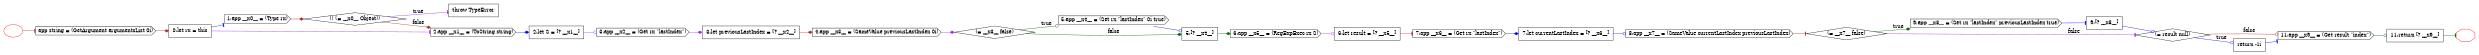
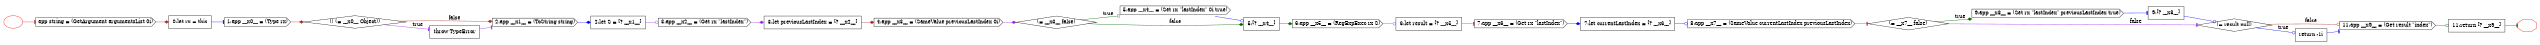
  digraph {
    rankdir=LR
    node [color=black fillcolor=white shape=cds style=filled]
    edge [arrowhead=diamond color=blue]
    n1 [color=red label=" " shape=ellipse]
    n2 [label=<<font color="black">app string = (GetArgument argumentsList 0i)</font>>]
    n3 [label=<<font color="black">     <table border="0" cellborder="1" cellspacing="0" cellpadding="10">       <tr><td align="left">0:let rx = this</td></tr>     </table>   </font>> margin=0 shape=none]
    n4 [label=<<font color="black">7:app __x6__ = (Get rx &quot;lastIndex&quot;)</font>>]
    n5 [label=<<font color="black">     <table border="0" cellborder="1" cellspacing="0" cellpadding="10">       <tr><td align="left">7:let currentLastIndex = [? __x6__]</td></tr>     </table>   </font>> margin=0 shape=none]
    n6 [label=<<font color="black">8:app __x7__ = (SameValue currentLastIndex previousLastIndex)</font>>]
    n7 [label=<<font color="black">     <table border="0" cellborder="1" cellspacing="0" cellpadding="10">       <tr><td align="left">3:let previousLastIndex = [? __x2__]</td></tr>     </table>   </font>> margin=0 shape=none]
    n8 [label=<<font color="black">4:app __x3__ = (SameValue previousLastIndex 0i)</font>>]
    n9 [label=<<font color="black">(= __x3__ false)</font>> shape=diamond]
    n10 [label=<<font color="black">1:app __x0__ = (Type rx)</font>>]
    n11 [label=<<font color="black">11:app __x9__ = (Get result &quot;index&quot;)</font>>]
    n12 [label=<<font color="black">     <table border="0" cellborder="1" cellspacing="0" cellpadding="10">       <tr><td align="left">11:return [? __x9__]</td></tr>     </table>   </font>> margin=0 shape=none]
    n13 [color=red label=" " shape=octagon]
    n14 [label=<<font color="black">9:app __x8__ = (Set rx &quot;lastIndex&quot; previousLastIndex true)</font>>]
    n15 [label=<<font color="black">     <table border="0" cellborder="1" cellspacing="0" cellpadding="10">       <tr><td align="left">9:[? __x8__]</td></tr>     </table>   </font>> margin=0 shape=none]
    n16 [label=<<font color="black">(= result null)</font>> shape=diamond]
    n17 [label=<<font color="black">     <table border="0" cellborder="1" cellspacing="0" cellpadding="10">       <tr><td align="left">return -1i</td></tr>     </table>   </font>> margin=0 shape=none]
    n18 [label=<<font color="black">3:app __x2__ = (Get rx &quot;lastIndex&quot;)</font>>]
    n19 [label=<<font color="black">(= __x7__ false)</font>> shape=diamond]
    n20 [label=<<font color="black">2:app __x1__ = (ToString string)</font>>]
    n21 [label=<<font color="black">     <table border="0" cellborder="1" cellspacing="0" cellpadding="10">       <tr><td align="left">2:let S = [? __x1__]</td></tr>     </table>   </font>> margin=0 shape=none]
    n22 [label=<<font color="black">6:app __x5__ = (RegExpExec rx S)</font>>]
    n23 [label=<<font color="black">     <table border="0" cellborder="1" cellspacing="0" cellpadding="10">       <tr><td align="left">6:let result = [? __x5__]</td></tr>     </table>   </font>> margin=0 shape=none]
    n24 [label=<<font color="black">(! (= __x0__ Object))</font>> shape=diamond]
    n25 [label=<<font color="black">     <table border="0" cellborder="1" cellspacing="0" cellpadding="10">       <tr><td align="left">throw TypeError</td></tr>     </table>   </font>> margin=0 shape=none]
    n26 [label=<<font color="black">5:app __x4__ = (Set rx &quot;lastIndex&quot; 0i true)</font>>]
    n27 [label=<<font color="black">     <table border="0" cellborder="1" cellspacing="0" cellpadding="10">       <tr><td align="left">5:[? __x4__]</td></tr>     </table>   </font>> margin=0 shape=none]
    n1 -> n2 [arrowhead=tee color=brown]
    n2 -> n3 [color=brown]
    n3 -> n10 [arrowhead=tee]
    n4 -> n5
    n5 -> n6 [arrowhead=odot]
    n6 -> n19 [arrowhead=tee color=brown]
    n7 -> n8 [color=brown]
    n8 -> n9 [color=purple]
    n9 -> n26 [arrowhead=odot color=darkgreen label=<<font color="black">true</font>>]
    n9 -> n27 [color=darkgreen label=<<font color="black">false</font>>]
    n10 -> n24 [color=brown]
    n11 -> n12 [arrowhead=odot color=darkgreen]
    n12 -> n13 [arrowhead=tee color=darkgreen]
    n14 -> n15 [arrowhead=tee]
    n15 -> n16 [arrowhead=odot]
    n16 -> n11 [arrowhead=odot color=brown label=<<font color="black">false</font>>]
    n16 -> n17 [arrowhead=odot label=<<font color="black">true</font>>]
    n17 -> n11 [arrowhead=tee]
    n18 -> n7 [color=purple]
    n19 -> n14 [color=darkgreen label=<<font color="black">true</font>>]
    n19 -> n16 [arrowhead=tee color=purple label=<<font color="black">false</font>>]
    n20 -> n21
    n21 -> n18 [arrowhead=odot color=purple]
    n22 -> n23 [arrowhead=odot color=purple]
    n23 -> n4 [arrowhead=tee color=brown]
    n24 -> n20 [color=brown label=<<font color="black">false</font>>]
    n24 -> n25 [arrowhead=tee color=purple label=<<font color="black">true</font>>]
-   n3 -> n20 [arrowhead=tee color=purple]
+   n25 -> n20 [arrowhead=tee color=purple]
    n26 -> n27 [arrowhead=odot]
    n27 -> n22 [color=darkgreen]
  }
